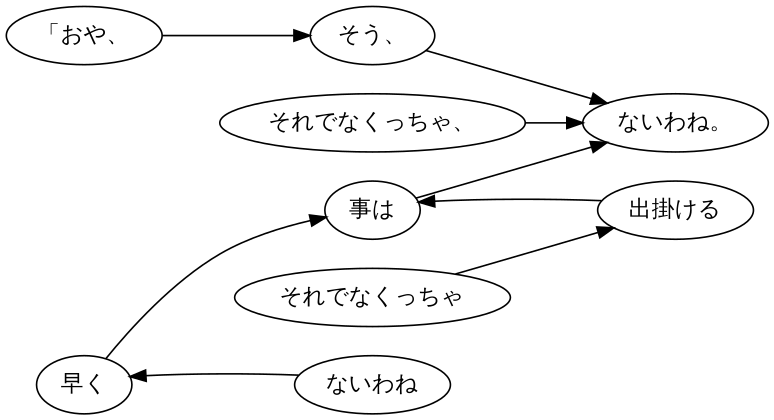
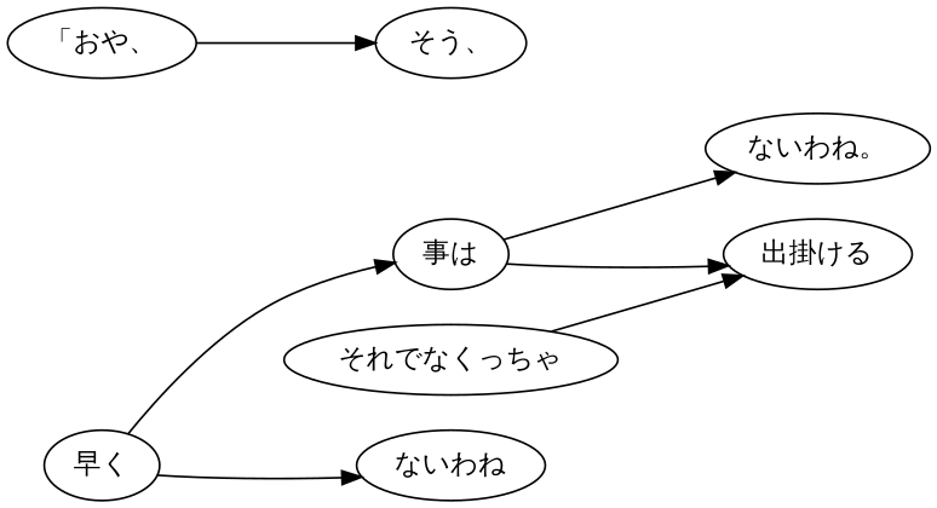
  digraph {
    fontname=Oswald
    rankdir=LR
    node [fontname=Oswald]
    edge [fontname=Oswald]
    n1 [label="「おや、"]
    n2 [label="そう、"]
    n3 [label="ないわね。"]
-   n4 [label="それでなくっちゃ、"]
    n5 [label="ないわね"]
    n6 [label="早く"]
    n7 [label="事は"]
    n8 [label="出掛ける"]
    n9 [label="それでなくっちゃ"]
    n1 -> n2
-   n2 -> n3
-   n4 -> n3
-   n5 -> n6
+   n6 -> n5
    n6 -> n7
    n7 -> n3
-   n8 -> n7
+   n7 -> n8
    n9 -> n8
  }
